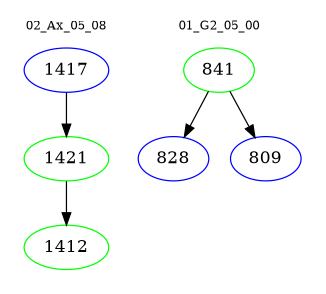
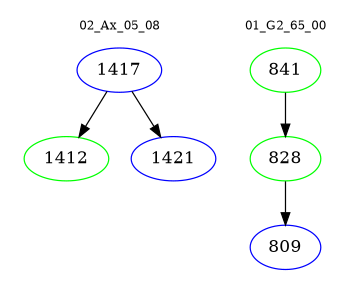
  digraph {
    node [color=blue]
    edge [color=black]
    n1 [label=1417]
    n2 [color=green label=1412]
-   n3 [color=green label=1421]
-   n4 [label=828]
+   n3 [label=1421]
+   n4 [color=green label=828]
    n5 [label=809]
    n6 [color=green label=841]
    subgraph cluster_1 {
      color=white
      fontsize=10
      label="02_Ax_05_08"
      n1
      n2
      n3
    }
    subgraph cluster_2 {
      color=white
      fontsize=10
-     label="01_G2_05_00"
+     label="01_G2_65_00"
      n4
      n5
      n6
    }
-   n3 -> n2
+   n1 -> n2
    n1 -> n3
-   n6 -> n5
+   n4 -> n5
    n6 -> n4
  }
